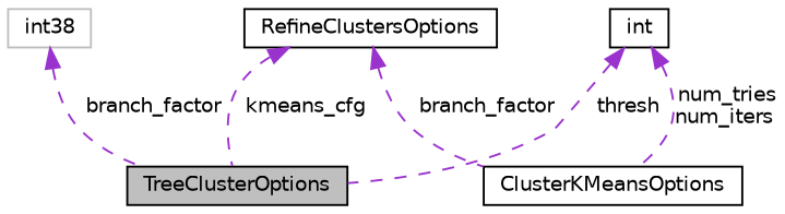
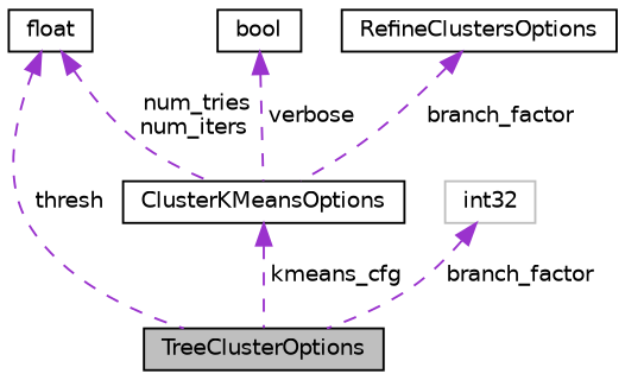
  digraph {
    node [color=black fillcolor=white fontname=Helvetica fontsize=10 shape=record style=filled]
    edge [color=darkorchid3 dir=back fontname=Helvetica fontsize=10 labelfontname=Helvetica labelfontsize=10 style=dashed]
    n1 [fillcolor=grey75 fontcolor=black height=0.2 label=TreeClusterOptions width=0.4]
-   n2 [height=0.2 label=int width=0.4]
+   n2 [height=0.2 label=float width=0.4]
    n3 [height=0.2 label=ClusterKMeansOptions width=0.4]
+   n4 [height=0.2 label=bool width=0.4]
    n5 [height=0.2 label=RefineClustersOptions width=0.4]
-   n6 [color=grey75 height=0.2 label=int38 width=0.4]
+   n6 [color=grey75 height=0.2 label=int32 width=0.4]
    n2 -> n1 [label=" thresh"]
    n2 -> n3 [label=" num_tries\nnum_iters"]
-   n5 -> n1 [label=" kmeans_cfg"]
+   n3 -> n1 [label=" kmeans_cfg"]
+   n4 -> n3 [label=" verbose"]
    n5 -> n3 [label=" branch_factor"]
    n6 -> n1 [label=" branch_factor"]
  }
